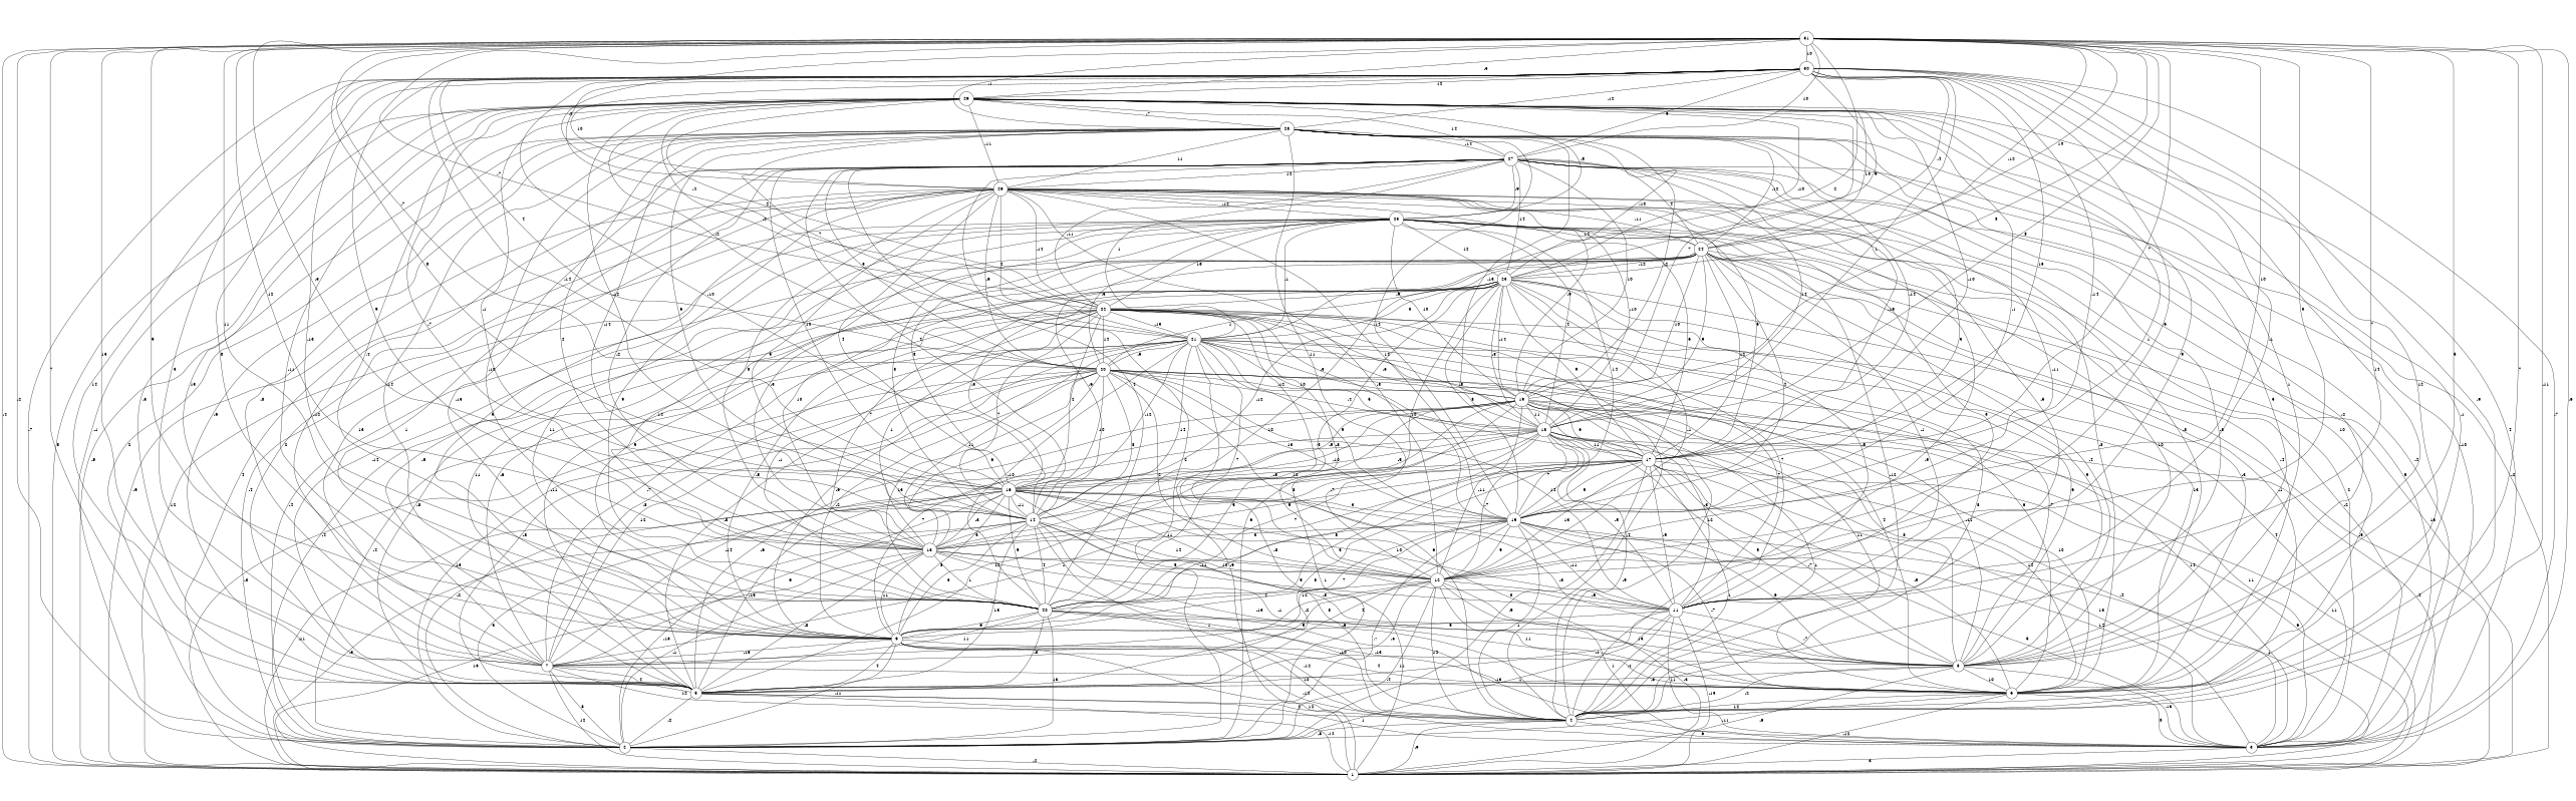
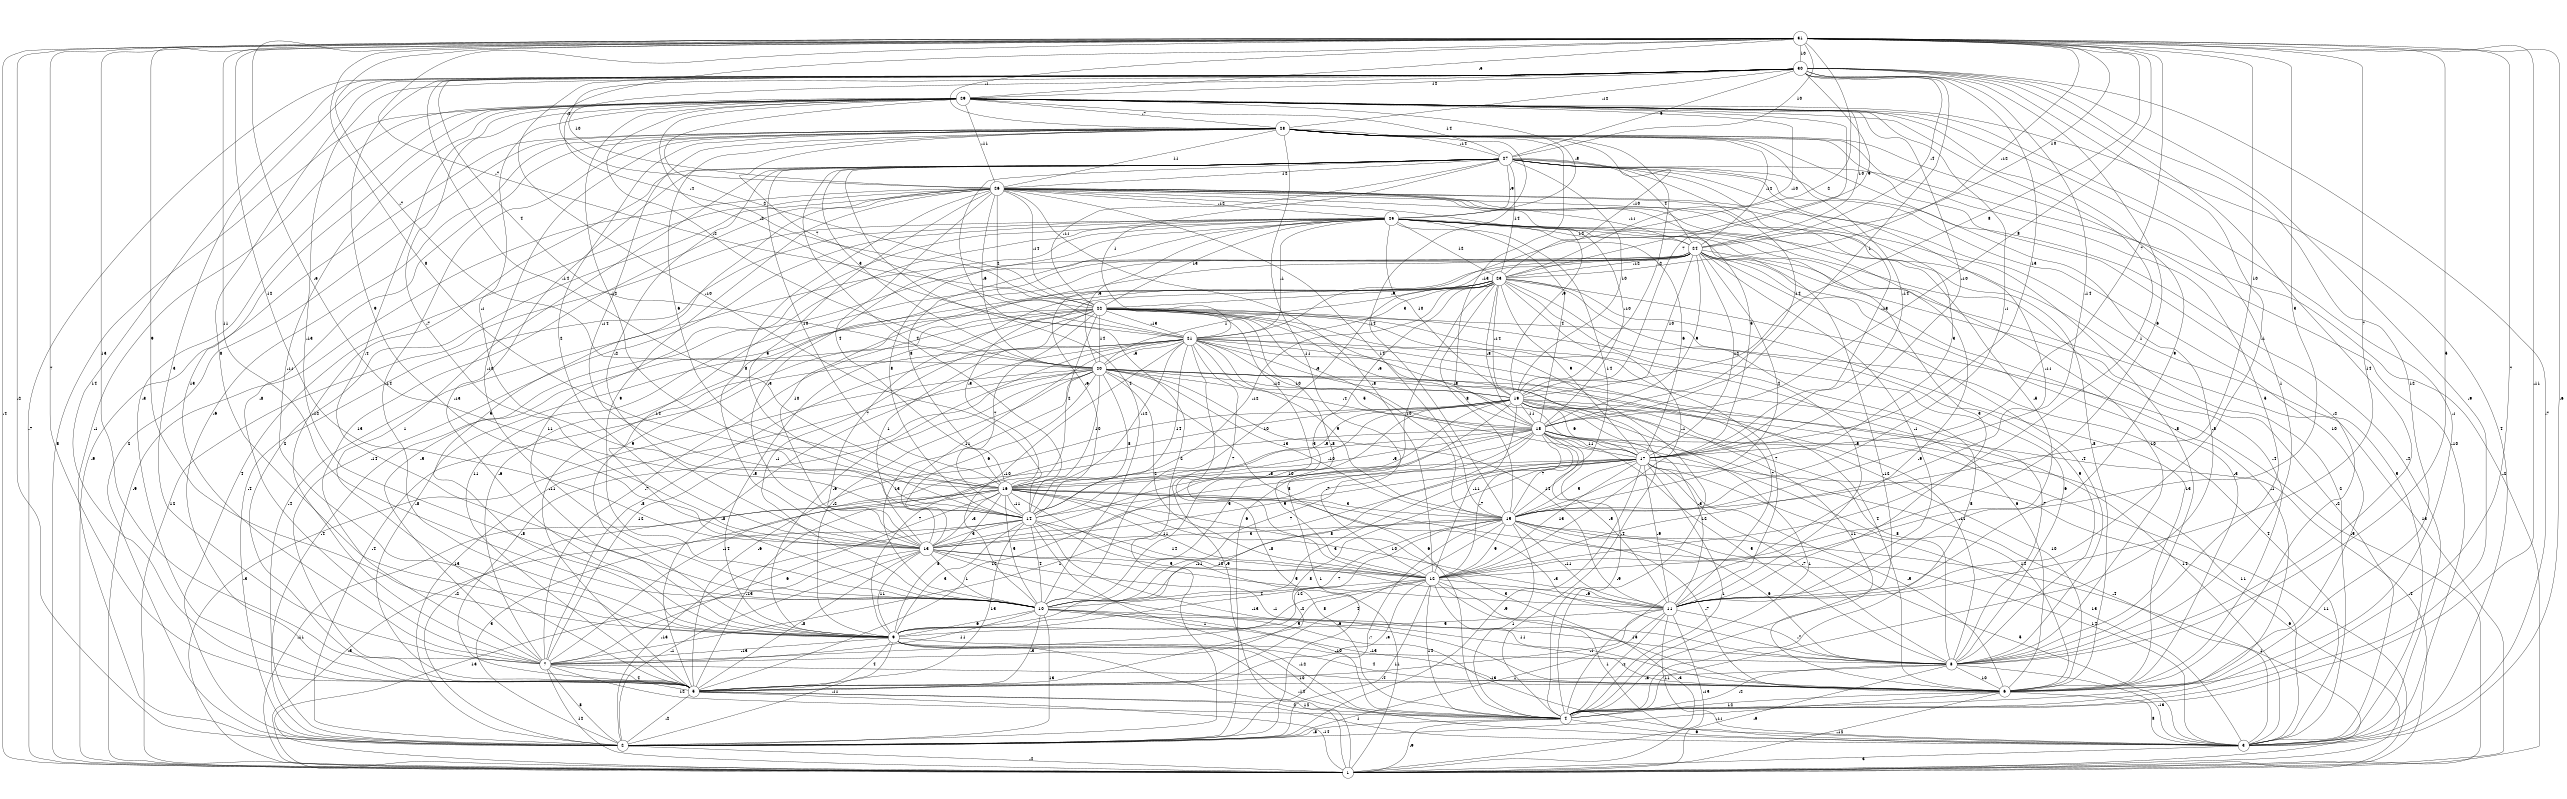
  graph {
    fontname="Helvetica,Arial,sans-serif"
    node [shape=circle]
    31
    1
    2
    3
    4
    5
    6
    7
    8
    9
-   10 [label=40]
+   10
    11
    12
    13
    14
    15
    16
    17
    18
    19
    20
    21
    22
    23
    24
    26
    27
    28
    29
    30
    25
    31 -- 1 [label=-4]
    31 -- 2 [label=-2]
    31 -- 3 [label=-6]
    31 -- 4 [label=-11]
    31 -- 5 [label=7]
    31 -- 6 [label=7]
    31 -- 7 [label=13]
    31 -- 8 [label=5]
    31 -- 9 [label=9]
    31 -- 10 [label=11]
    31 -- 11 [label=7]
    31 -- 12 [label=3]
    31 -- 13 [label=12]
    31 -- 14 [label=-5]
    31 -- 15 [label=10]
    31 -- 16 [label=8]
    31 -- 17 [label=7]
    31 -- 18 [label=8]
    31 -- 19 [label=8]
    31 -- 20 [label=-7]
    31 -- 21 [label=2]
    31 -- 22 [label=-7]
    31 -- 23 [label=-12]
    31 -- 24 [label=10]
    31 -- 26 [label=-2]
    31 -- 27 [label=10]
    31 -- 28 [label=-1]
    31 -- 29 [label=-5]
    31 -- 30 [label=10]
    2 -- 1 [label=-4]
    3 -- 1 [label=3]
    4 -- 1 [label=-9]
    4 -- 2 [label=-8]
    4 -- 3 [label=6]
    5 -- 1 [label=-14]
    5 -- 2 [label=-2]
    5 -- 3 [label=1]
    5 -- 4 [label=2]
    6 -- 1 [label=-12]
    6 -- 2 [label=-11]
    6 -- 3 [label=8]
    6 -- 4 [label=12]
    7 -- 1 [label=12]
    7 -- 2 [label=8]
    7 -- 4 [label=12]
    7 -- 5 [label=4]
    7 -- 6 [label=-4]
    8 -- 1 [label=-6]
    8 -- 3 [label=-13]
    8 -- 4 [label=-2]
    8 -- 5 [label=-3]
    8 -- 6 [label=10]
    9 -- 1 [label=12]
    9 -- 2 [label=-11]
    9 -- 3 [label=-14]
    9 -- 4 [label=10]
    9 -- 5 [label=4]
    9 -- 6 [label=4]
    9 -- 7 [label=-13]
    9 -- 8 [label=-10]
    10 -- 2 [label=13]
    10 -- 3 [label=-13]
    10 -- 4 [label=-12]
    10 -- 5 [label=-3]
    10 -- 6 [label=-13]
    10 -- 7 [label=11]
    10 -- 8 [label=13]
    10 -- 9 [label=6]
    11 -- 1 [label=-13]
    11 -- 2 [label=1]
    11 -- 3 [label=11]
    11 -- 4 [label=-4]
    11 -- 5 [label=-1]
    11 -- 8 [label=-7]
    11 -- 9 [label=5]
    12 -- 1 [label=-3]
    12 -- 2 [label=11]
    12 -- 3 [label=1]
    12 -- 4 [label=14]
    12 -- 5 [label=-3]
    12 -- 6 [label=11]
    12 -- 7 [label=5]
    12 -- 9 [label=-2]
    12 -- 10 [label=4]
    12 -- 11 [label=-6]
    13 -- 1 [label=13]
    13 -- 2 [label=-1]
    13 -- 5 [label=-8]
    13 -- 6 [label=-6]
    13 -- 8 [label=-1]
    13 -- 9 [label=11]
    13 -- 10 [label=1]
    13 -- 11 [label=5]
    13 -- 12 [label=5]
    14 -- 1 [label=-3]
    14 -- 2 [label=-13]
    14 -- 4 [label=1]
    14 -- 5 [label=13]
    14 -- 6 [label=-13]
-   14 -- 8 [label=-8]
    14 -- 9 [label=3]
    14 -- 10 [label=4]
    14 -- 11 [label=10]
    14 -- 12 [label=14]
    14 -- 13 [label=3]
    15 -- 1 [label=1]
    15 -- 2 [label=-7]
    15 -- 3 [label=5]
    15 -- 4 [label=1]
    15 -- 5 [label=4]
    15 -- 6 [label=-7]
    15 -- 7 [label=12]
    15 -- 8 [label=6]
    15 -- 9 [label=7]
    15 -- 10 [label=-11]
    15 -- 11 [label=-11]
    15 -- 12 [label=9]
    15 -- 13 [label=3]
    16 -- 1 [label=-11]
    16 -- 2 [label=3]
    16 -- 3 [label=14]
    16 -- 4 [label=8]
    16 -- 5 [label=-13]
    16 -- 6 [label=3]
    16 -- 7 [label=6]
    16 -- 8 [label=-3]
    16 -- 9 [label=8]
    16 -- 10 [label=5]
    16 -- 11 [label=10]
    16 -- 12 [label=11]
    16 -- 13 [label=-3]
    16 -- 14 [label=-11]
    16 -- 15 [label=3]
    17 -- 1 [label=6]
    17 -- 2 [label=-9]
    17 -- 3 [label=13]
    17 -- 4 [label=1]
    17 -- 5 [label=8]
    17 -- 6 [label=-5]
    17 -- 7 [label=1]
    17 -- 8 [label=-7]
    17 -- 9 [label=3]
    17 -- 11 [label=-9]
    17 -- 12 [label=13]
    17 -- 13 [label=9]
    17 -- 14 [label=8]
    17 -- 15 [label=5]
    17 -- 16 [label=-8]
    18 -- 1 [label=11]
    18 -- 2 [label=-2]
    18 -- 3 [label=-4]
    18 -- 4 [label=-9]
    18 -- 5 [label=12]
    18 -- 6 [label=14]
    18 -- 7 [label=-14]
    18 -- 8 [label=5]
    18 -- 9 [label=8]
    18 -- 10 [label=7]
    18 -- 11 [label=-5]
    18 -- 12 [label=-7]
    18 -- 13 [label=-7]
    18 -- 15 [label=7]
    18 -- 16 [label=-5]
    18 -- 17 [label=11]
    19 -- 1 [label=-4]
    19 -- 2 [label=1]
    19 -- 3 [label=11]
    19 -- 4 [label=1]
    19 -- 5 [label=-6]
    19 -- 6 [label=10]
    19 -- 8 [label=8]
    19 -- 9 [label=7]
    19 -- 10 [label=5]
    19 -- 11 [label=-3]
    19 -- 12 [label=-11]
    19 -- 13 [label=10]
    19 -- 14 [label=-10]
    19 -- 16 [label=-5]
    19 -- 17 [label=6]
    19 -- 18 [label=11]
    20 -- 1 [label=-3]
    20 -- 2 [label=13]
    20 -- 3 [label=14]
    20 -- 4 [label=6]
    20 -- 5 [label=-8]
    20 -- 6 [label=11]
    20 -- 7 [label=12]
    20 -- 8 [label=-11]
    20 -- 9 [label=-2]
    20 -- 10 [label=13]
    20 -- 11 [label=14]
    20 -- 12 [label=2]
    20 -- 13 [label=6]
    20 -- 14 [label=8]
    20 -- 15 [label=13]
    20 -- 16 [label=10]
    20 -- 18 [label=-4]
    20 -- 19 [label=-12]
    21 -- 1 [label=-9]
    21 -- 2 [label=-4]
    21 -- 4 [label=-4]
    21 -- 5 [label=-8]
    21 -- 6 [label=4]
    21 -- 7 [label=-8]
    21 -- 8 [label=-7]
    21 -- 9 [label=-6]
    21 -- 10 [label=-10]
    21 -- 11 [label=7]
    21 -- 12 [label=7]
    21 -- 13 [label=11]
    21 -- 14 [label=14]
    21 -- 15 [label=9]
    21 -- 16 [label=-12]
    21 -- 17 [label=5]
    21 -- 18 [label=10]
    21 -- 19 [label=-3]
    21 -- 20 [label=-5]
    22 -- 1 [label=-8]
    22 -- 2 [label=-4]
    22 -- 3 [label=4]
    22 -- 4 [label=12]
    22 -- 5 [label=-8]
    22 -- 6 [label=6]
    22 -- 7 [label=-7]
    22 -- 8 [label=6]
    22 -- 9 [label=-5]
    22 -- 10 [label=-1]
    22 -- 11 [label=7]
    22 -- 12 [label=-8]
    22 -- 13 [label=1]
    22 -- 14 [label=7]
    22 -- 15 [label=10]
    22 -- 16 [label=2]
    22 -- 17 [label=-8]
    22 -- 18 [label=-5]
    22 -- 20 [label=14]
    22 -- 21 [label=-13]
    23 -- 1 [label=-5]
    23 -- 2 [label=6]
    23 -- 4 [label=8]
    23 -- 5 [label=-11]
    23 -- 6 [label=13]
    23 -- 7 [label=-6]
    23 -- 8 [label=9]
    23 -- 10 [label=3]
    23 -- 11 [label=-5]
    23 -- 12 [label=-1]
    23 -- 13 [label=7]
    23 -- 14 [label=-12]
    23 -- 15 [label=8]
    23 -- 16 [label=-3]
    23 -- 17 [label=9]
    23 -- 18 [label=-8]
    23 -- 19 [label=-14]
    23 -- 20 [label=1]
    23 -- 21 [label=3]
    23 -- 22 [label=-9]
    24 -- 1 [label=13]
    24 -- 2 [label=-4]
    24 -- 3 [label=-2]
    24 -- 4 [label=-1]
    24 -- 5 [label=11]
    24 -- 6 [label=-3]
    24 -- 7 [label=-5]
    24 -- 8 [label=-4]
    24 -- 9 [label=9]
    24 -- 10 [label=10]
    24 -- 11 [label=-1]
    24 -- 13 [label=10]
    24 -- 14 [label=-6]
    24 -- 15 [label=4]
    24 -- 17 [label=12]
    24 -- 18 [label=9]
    24 -- 19 [label=10]
    24 -- 23 [label=-12]
    26 -- 1 [label=-9]
    26 -- 2 [label=4]
    26 -- 3 [label=5]
    26 -- 4 [label=-9]
    26 -- 5 [label=2]
    26 -- 6 [label=-8]
    26 -- 7 [label=13]
    26 -- 8 [label=-8]
    26 -- 9 [label=5]
    26 -- 10 [label=9]
    26 -- 11 [label=-5]
    26 -- 12 [label=-8]
    26 -- 13 [label=8]
    26 -- 14 [label=5]
    26 -- 15 [label=14]
    26 -- 16 [label=4]
    26 -- 17 [label=5]
    26 -- 18 [label=-10]
    26 -- 19 [label=-9]
    26 -- 20 [label=-6]
    26 -- 21 [label=2]
    26 -- 22 [label=-14]
    26 -- 24 [label=-11]
    26 -- 25 [label=-12]
    27 -- 1 [label=-2]
    27 -- 2 [label=2]
    27 -- 3 [label=-4]
    27 -- 5 [label=1]
    27 -- 6 [label=10]
    27 -- 7 [label=-12]
    27 -- 9 [label=-13]
    27 -- 10 [label=4]
    27 -- 12 [label=-11]
    27 -- 13 [label=-2]
    27 -- 14 [label=4]
    27 -- 15 [label=3]
    27 -- 16 [label=10]
    27 -- 17 [label=-13]
    27 -- 18 [label=14]
    27 -- 19 [label=10]
    27 -- 20 [label=3]
    27 -- 21 [label=1]
    27 -- 22 [label=-11]
    27 -- 23 [label=14]
    27 -- 24 [label=4]
    27 -- 26 [label=12]
    27 -- 25 [label=-9]
    28 -- 1 [label=-9]
    28 -- 2 [label=2]
    28 -- 3 [label=-10]
    28 -- 4 [label=-8]
    28 -- 5 [label=-6]
    28 -- 6 [label=-2]
    28 -- 7 [label=-8]
    28 -- 8 [label=5]
    28 -- 9 [label=-14]
    28 -- 10 [label=-10]
    28 -- 12 [label=11]
    28 -- 13 [label=2]
    28 -- 14 [label=-14]
    28 -- 15 [label=14]
    28 -- 16 [label=6]
    28 -- 17 [label=-14]
    28 -- 18 [label=-13]
    28 -- 19 [label=-2]
    28 -- 21 [label=7]
    28 -- 23 [label=-10]
    28 -- 24 [label=-12]
    28 -- 26 [label=11]
    28 -- 27 [label=-14]
    29 -- 1 [label=8]
    29 -- 2 [label=-1]
    29 -- 3 [label=4]
    29 -- 4 [label=-1]
    29 -- 5 [label=-3]
    29 -- 7 [label=13]
    29 -- 8 [label=1]
    29 -- 9 [label=-11]
    29 -- 10 [label=-4]
    29 -- 11 [label=9]
    29 -- 12 [label=1]
    29 -- 13 [label=-7]
    29 -- 14 [label=-1]
    29 -- 15 [label=-1]
    29 -- 16 [label=-12]
    29 -- 17 [label=-10]
    29 -- 19 [label=7]
    29 -- 20 [label=-2]
    29 -- 21 [label=-2]
    29 -- 22 [label=2]
    29 -- 23 [label=-10]
    29 -- 24 [label=10]
    29 -- 26 [label=-11]
    29 -- 27 [label=14]
    29 -- 28 [label=-7]
    29 -- 25 [label=-8]
    30 -- 1 [label=-7]
    30 -- 3 [label=-7]
    30 -- 4 [label=-9]
    30 -- 5 [label=14]
    30 -- 6 [label=12]
    30 -- 7 [label=3]
    30 -- 8 [label=14]
    30 -- 9 [label=8]
    30 -- 10 [label=-13]
    30 -- 11 [label=-1]
    30 -- 12 [label=6]
    30 -- 13 [label=9]
    30 -- 14 [label=-10]
    30 -- 15 [label=-14]
    30 -- 16 [label=-14]
    30 -- 17 [label=13]
    30 -- 18 [label=1]
    30 -- 20 [label=4]
    30 -- 22 [label=-4]
    30 -- 23 [label=9]
    30 -- 24 [label=-4]
    30 -- 26 [label=10]
    30 -- 27 [label=6]
    30 -- 28 [label=-12]
    30 -- 29 [label=12]
    25 -- 1 [label=12]
    25 -- 2 [label=-4]
    25 -- 3 [label=2]
    25 -- 4 [label=-12]
    25 -- 5 [label=-14]
    25 -- 6 [label=-4]
    25 -- 8 [label=10]
    25 -- 9 [label=11]
    25 -- 10 [label=14]
    25 -- 11 [label=3]
    25 -- 13 [label=-3]
    25 -- 14 [label=8]
    25 -- 15 [label=14]
    25 -- 16 [label=8]
    25 -- 17 [label=6]
    25 -- 18 [label=4]
    25 -- 19 [label=10]
    25 -- 20 [label=-5]
    25 -- 21 [label=-1]
    25 -- 22 [label=13]
    25 -- 23 [label=12]
    25 -- 24 [label=12]
  }
